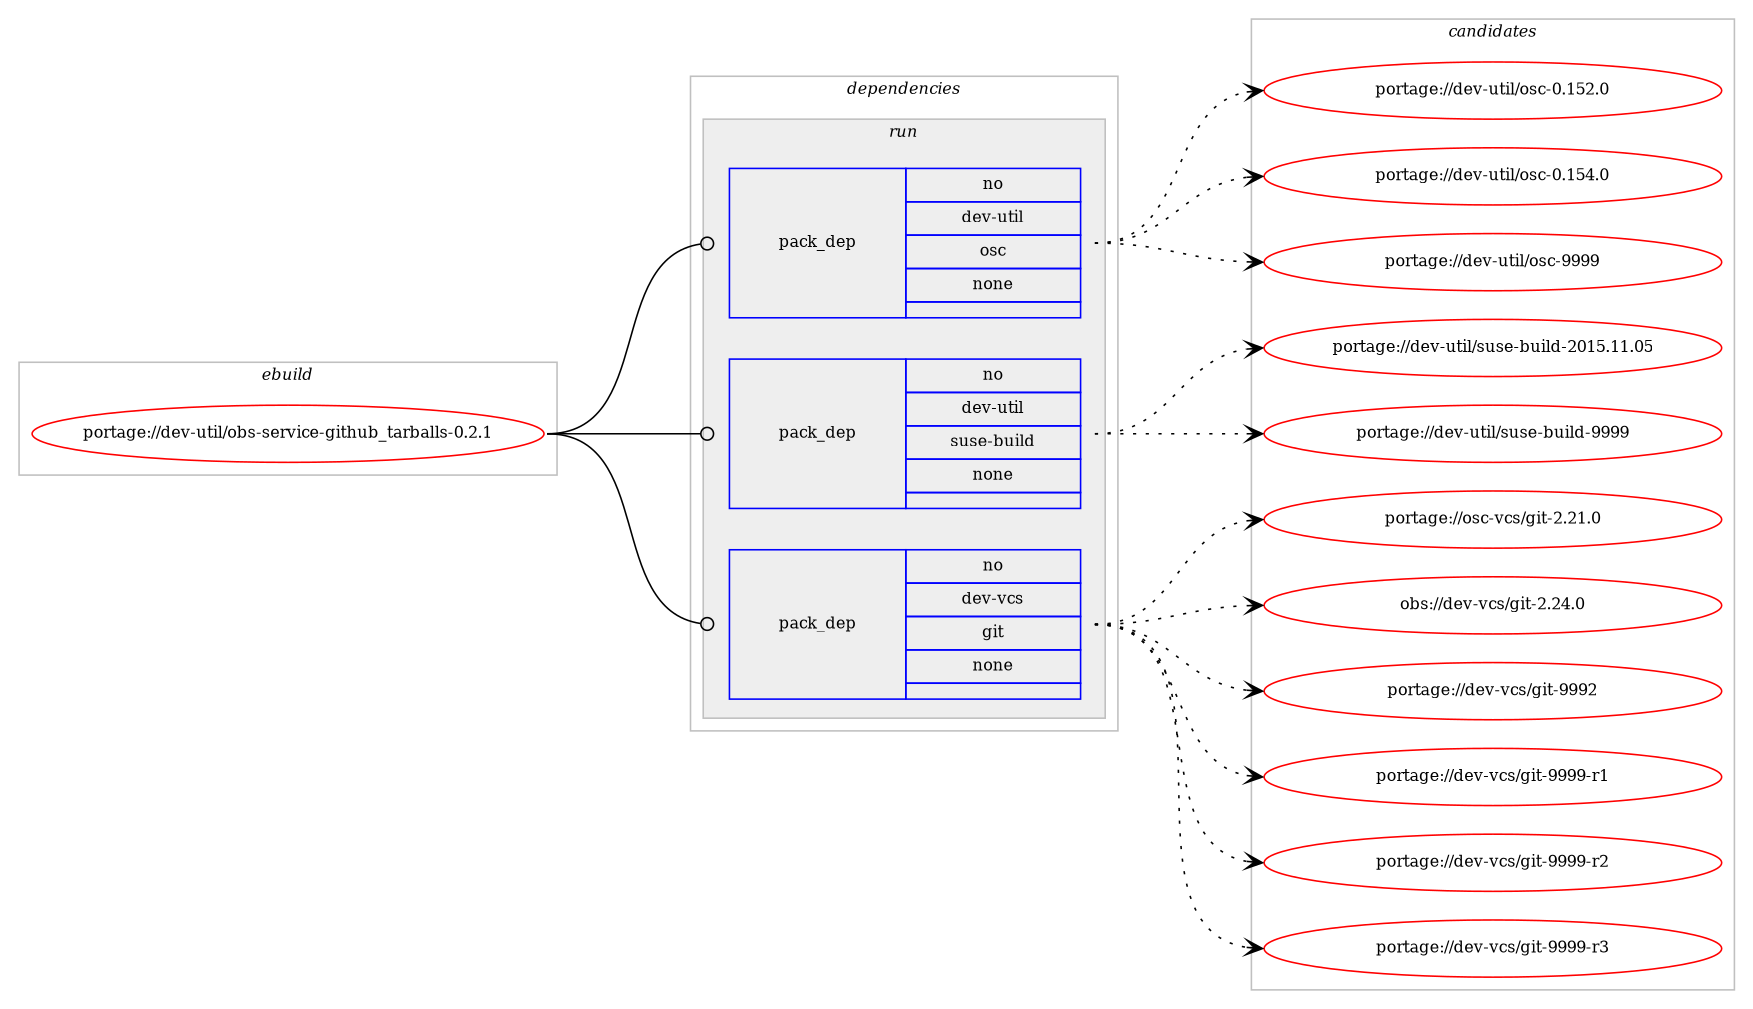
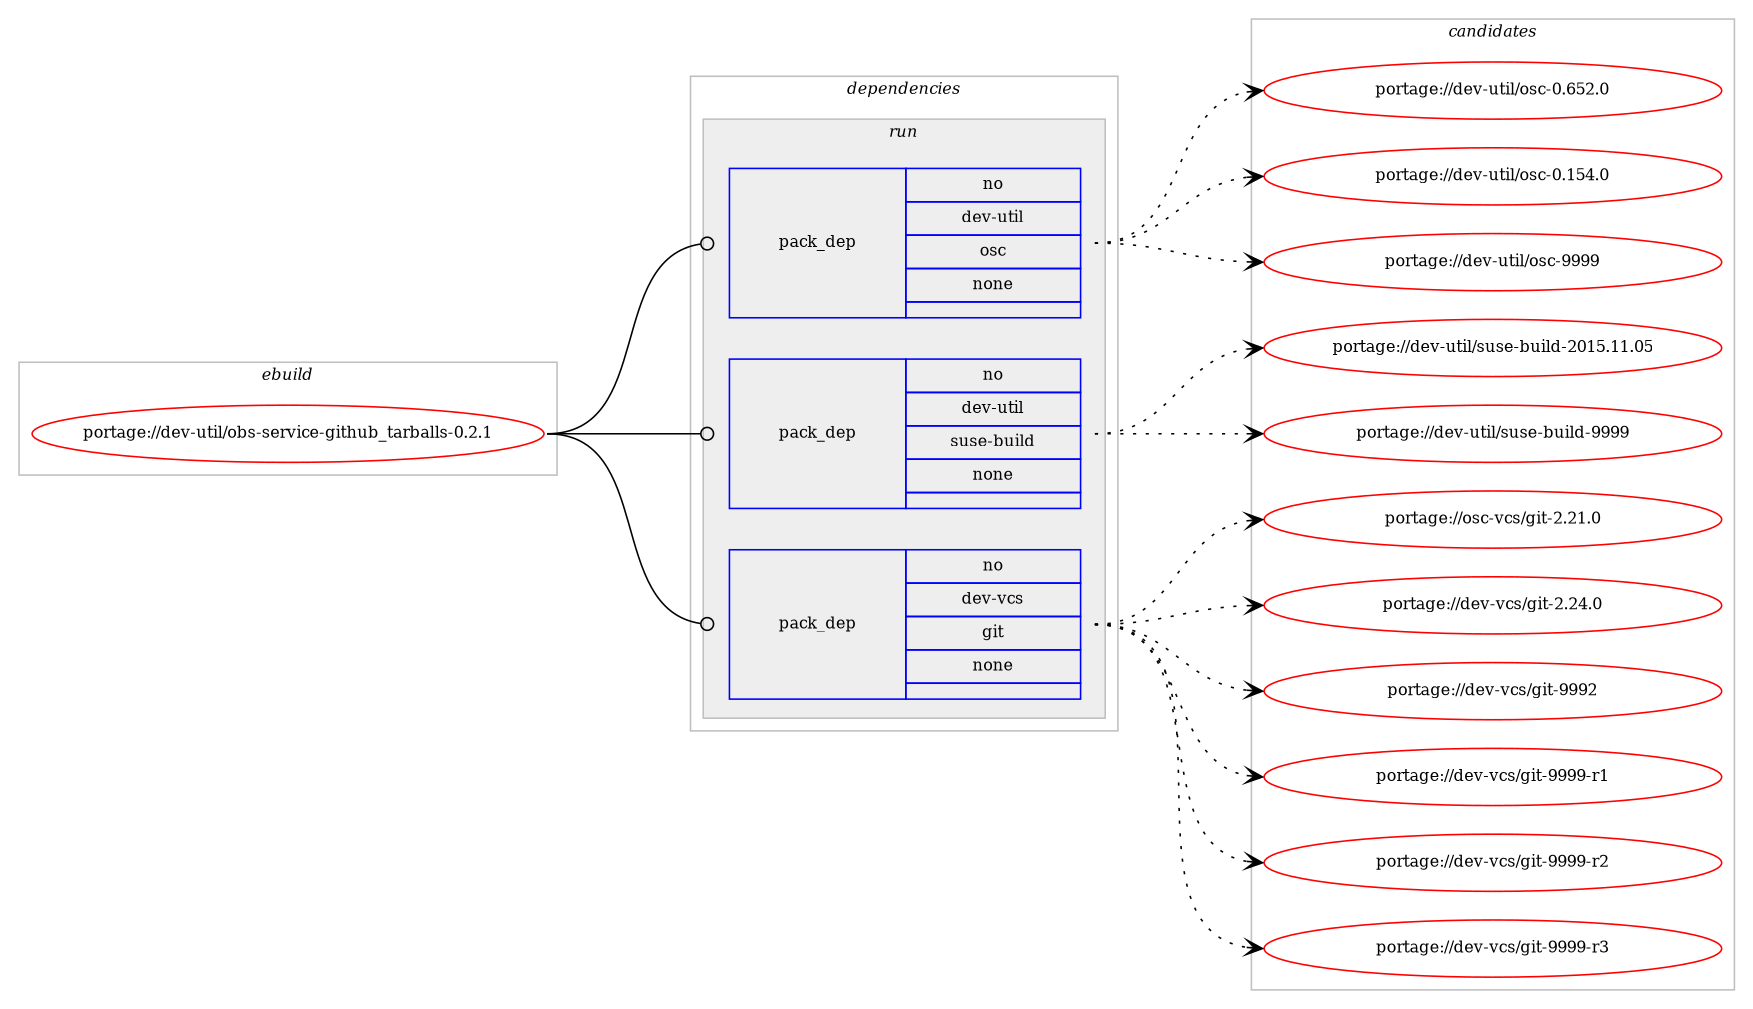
  digraph {
    compound=true
    concentrate=true
    fontname="DejaVu Serif"
    fontsize=10
    newrank=true
    rankdir=LR
    ranksep=1.5
    node [color=red fontname="DejaVu Serif" fontsize=10]
    edge [arrowhead=vee fontname="DejaVu Serif" headport=w style=dotted tailport=e weight=100]
    n1 [label="portage://dev-util/obs-service-github_tarballs-0.2.1" width=4]
    n2 [color=blue label=<<TABLE BORDER="0" CELLBORDER="1" CELLSPACING="0" CELLPADDING="4" WIDTH="220"><TR><TD ROWSPAN="6" CELLPADDING="30">pack_dep</TD></TR><TR><TD WIDTH="110">no</TD></TR><TR><TD>dev-util</TD></TR><TR><TD>osc</TD></TR><TR><TD>none</TD></TR><TR><TD></TD></TR></TABLE>> shape=none]
    n3 [color=blue label=<<TABLE BORDER="0" CELLBORDER="1" CELLSPACING="0" CELLPADDING="4" WIDTH="220"><TR><TD ROWSPAN="6" CELLPADDING="30">pack_dep</TD></TR><TR><TD WIDTH="110">no</TD></TR><TR><TD>dev-util</TD></TR><TR><TD>suse-build</TD></TR><TR><TD>none</TD></TR><TR><TD></TD></TR></TABLE>> shape=none]
    n4 [color=blue label=<<TABLE BORDER="0" CELLBORDER="1" CELLSPACING="0" CELLPADDING="4" WIDTH="220"><TR><TD ROWSPAN="6" CELLPADDING="30">pack_dep</TD></TR><TR><TD WIDTH="110">no</TD></TR><TR><TD>dev-vcs</TD></TR><TR><TD>git</TD></TR><TR><TD>none</TD></TR><TR><TD></TD></TR></TABLE>> shape=none]
-   n5 [label="portage://dev-util/osc-0.152.0" width=4]
+   n5 [label="portage://dev-util/osc-0.652.0" width=4]
    n6 [label="portage://dev-util/osc-0.154.0" width=4]
    n7 [label="portage://dev-util/osc-9999" width=4]
    n8 [label="portage://dev-util/suse-build-2015.11.05" width=4]
    n9 [label="portage://dev-util/suse-build-9999" width=4]
    n10 [label="portage://osc-vcs/git-2.21.0" width=4]
-   n11 [label="obs://dev-vcs/git-2.24.0" width=4]
+   n11 [label="portage://dev-vcs/git-2.24.0" width=4]
    n12 [label="portage://dev-vcs/git-9992" width=4]
    n13 [label="portage://dev-vcs/git-9999-r1" width=4]
    n14 [label="portage://dev-vcs/git-9999-r2" width=4]
    n15 [label="portage://dev-vcs/git-9999-r3" width=4]
    subgraph cluster_1 {
      color=gray
      label=<<i>ebuild</i>>
      rank=same
      n1
    }
    subgraph cluster_2 {
      color=gray
      label=<<i>dependencies</i>>
      subgraph cluster_3 {
        color=gray
        fillcolor="#eeeeee"
        label=<<i>compile</i>>
        style=filled
      }
      subgraph cluster_4 {
        color=gray
        fillcolor="#eeeeee"
        label=<<i>compile and run</i>>
        style=filled
      }
      subgraph cluster_5 {
        color=gray
        fillcolor="#eeeeee"
        label=<<i>run</i>>
        style=filled
        subgraph sub_6 {
          color=gray
          fillcolor="#eeeeee"
          label=<<i>run</i>>
          style=filled
          n2
        }
        subgraph sub_7 {
          color=gray
          fillcolor="#eeeeee"
          label=<<i>run</i>>
          style=filled
          n3
        }
        subgraph sub_8 {
          color=gray
          fillcolor="#eeeeee"
          label=<<i>run</i>>
          style=filled
          n4
        }
      }
    }
    subgraph cluster_9 {
      color=gray
      label=<<i>candidates</i>>
      rank=same
      subgraph sub_10 {
        color=black
        label=<<i>candidates</i>>
        nodesep=1
        rank=same
        n5
        n6
        n7
      }
      subgraph sub_11 {
        color=black
        label=<<i>candidates</i>>
        nodesep=1
        rank=same
        n8
        n9
      }
      subgraph sub_12 {
        color=black
        label=<<i>candidates</i>>
        nodesep=1
        rank=same
        n10
        n11
        n12
        n13
        n14
        n15
      }
    }
    n1 -> n2 [arrowhead=odot style=solid weight=20]
    n1 -> n3 [arrowhead=odot style=solid weight=20]
    n1 -> n4 [arrowhead=odot style=solid weight=20]
    n2 -> n5
    n2 -> n6
    n2 -> n7
    n3 -> n8
    n3 -> n9
    n4 -> n10
    n4 -> n11
    n4 -> n12
    n4 -> n13
    n4 -> n14
    n4 -> n15
  }
